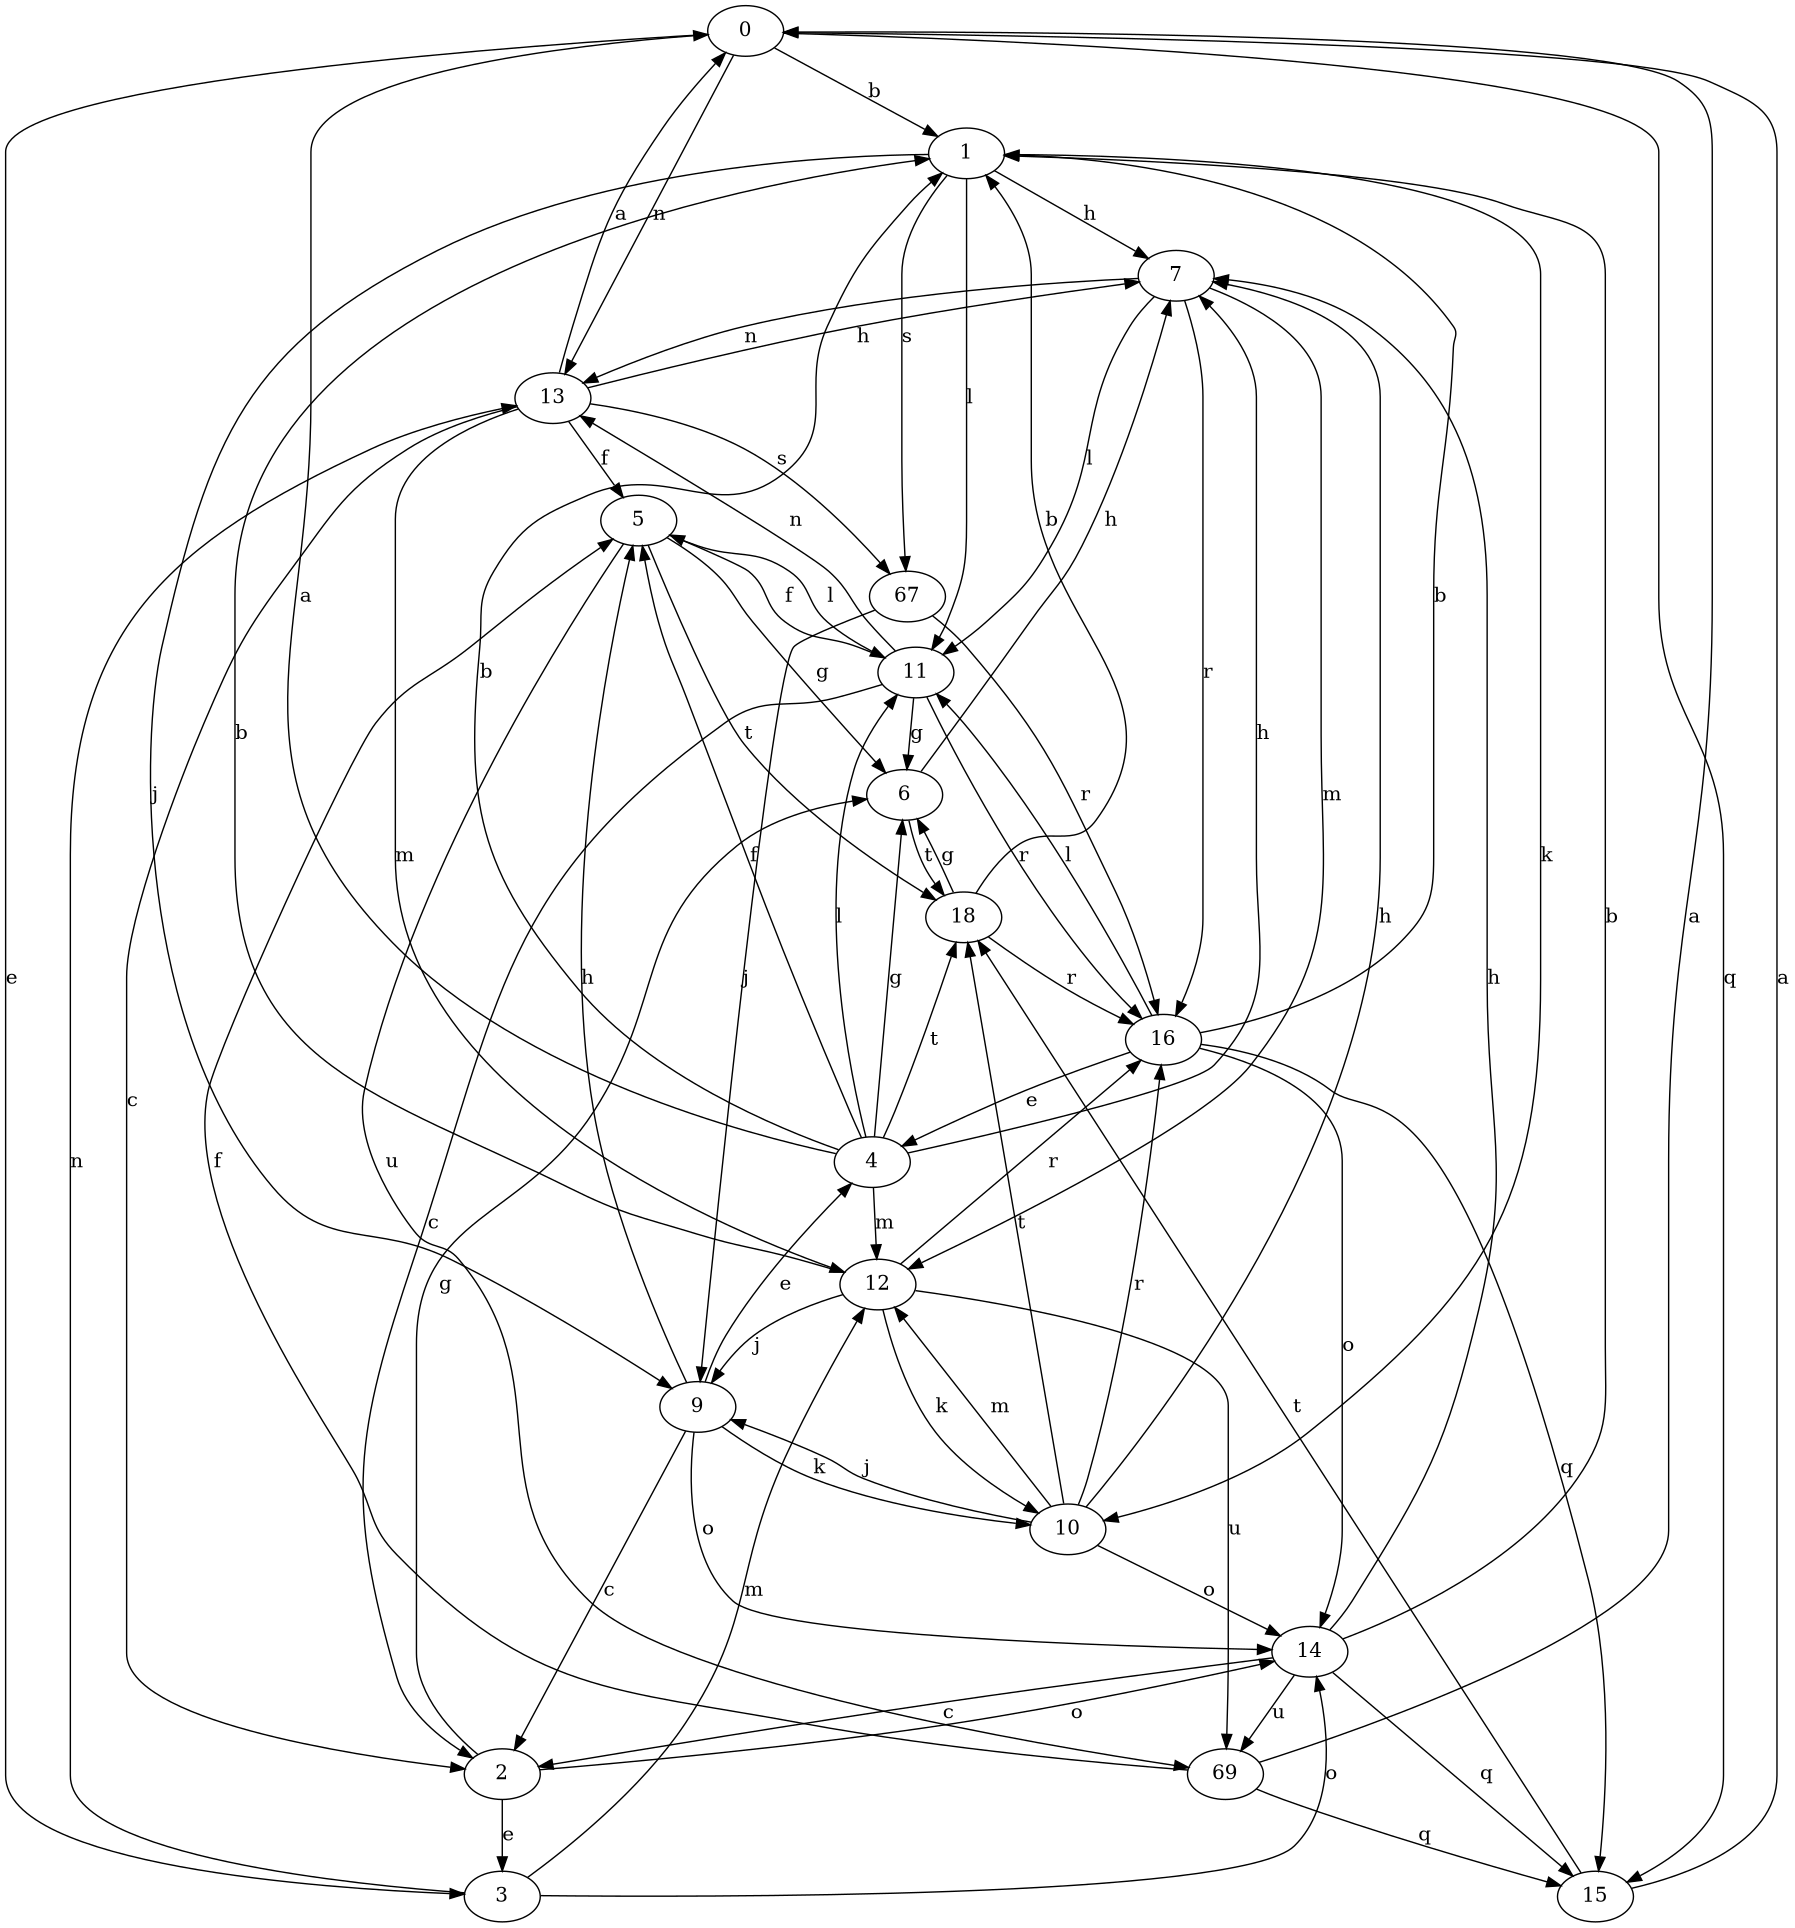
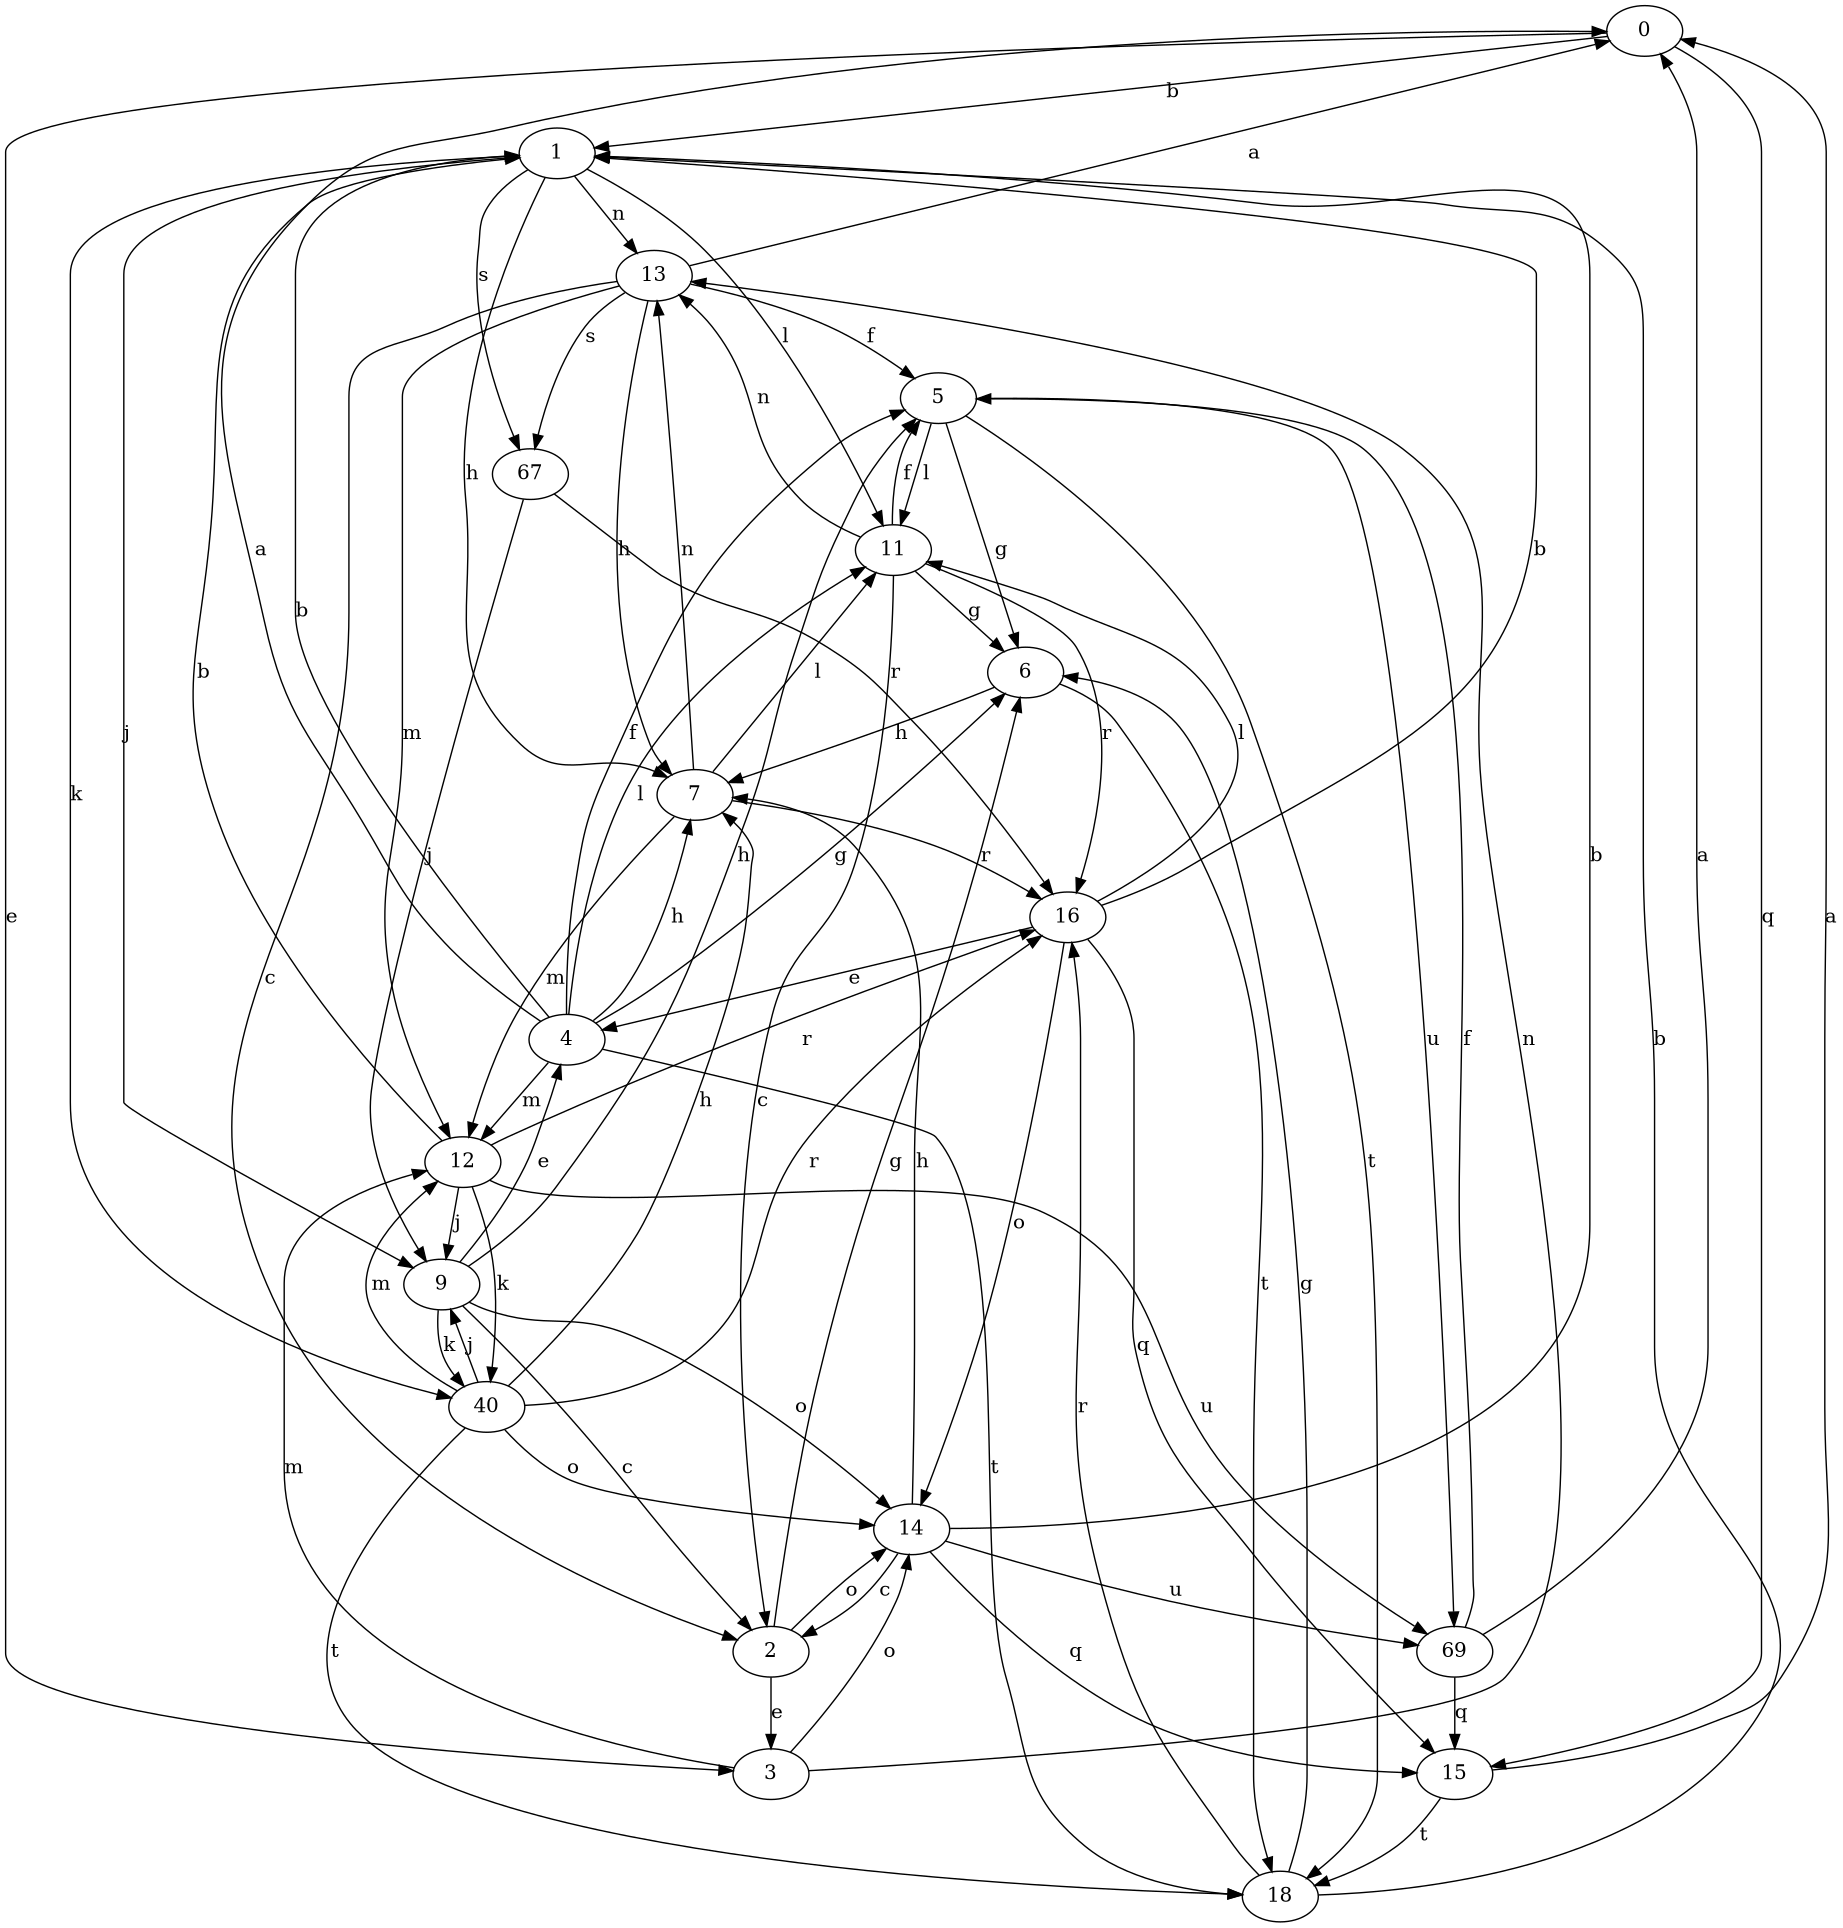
  strict digraph {
    0
    1
    3
    13
    15
    7
    9
-   10
+   10 [label=40]
    11
    n10 [label=67]
    14
    12
    2
    5
    18
    16
    4
    6
    n19 [label=69]
    0 -> 1 [label=b]
    0 -> 3 [label=e]
-   0 -> 13 [label=n]
+   1 -> 13 [label=n]
    0 -> 15 [label=q]
    1 -> 7 [label=h]
    1 -> 9 [label=j]
    1 -> 10 [label=k]
    1 -> 11 [label=l]
    1 -> n10 [label=s]
    3 -> 13 [label=n]
    3 -> 14 [label=o]
    3 -> 12 [label=m]
    13 -> 0 [label=a]
    13 -> 7 [label=h]
    13 -> n10 [label=s]
    13 -> 12 [label=m]
    13 -> 2 [label=c]
    13 -> 5 [label=f]
    15 -> 0 [label=a]
    15 -> 18 [label=t]
    7 -> 13 [label=n]
    7 -> 11 [label=l]
    7 -> 12 [label=m]
    7 -> 16 [label=r]
    9 -> 10 [label=k]
    9 -> 14 [label=o]
    9 -> 2 [label=c]
    9 -> 5 [label=h]
    9 -> 4 [label=e]
    10 -> 7 [label=h]
    10 -> 9 [label=j]
    10 -> 14 [label=o]
    10 -> 12 [label=m]
    10 -> 18 [label=t]
    10 -> 16 [label=r]
    11 -> 13 [label=n]
    11 -> 2 [label=c]
    11 -> 5 [label=f]
    11 -> 16 [label=r]
    11 -> 6 [label=g]
    n10 -> 9 [label=j]
    n10 -> 16 [label=r]
    14 -> 1 [label=b]
    14 -> 15 [label=q]
    14 -> 7 [label=h]
    14 -> 2 [label=c]
    14 -> n19 [label=u]
    12 -> 1 [label=b]
    12 -> 9 [label=j]
    12 -> 10 [label=k]
    12 -> 16 [label=r]
    12 -> n19 [label=u]
    2 -> 3 [label=e]
    2 -> 14 [label=o]
    2 -> 6 [label=g]
    5 -> 11 [label=l]
    5 -> 18 [label=t]
    5 -> 6 [label=g]
    5 -> n19 [label=u]
    18 -> 1 [label=b]
    18 -> 16 [label=r]
    18 -> 6 [label=g]
    16 -> 1 [label=b]
    16 -> 15 [label=q]
    16 -> 11 [label=l]
    16 -> 14 [label=o]
    16 -> 4 [label=e]
    4 -> 0 [label=a]
    4 -> 1 [label=b]
    4 -> 7 [label=h]
    4 -> 11 [label=l]
    4 -> 12 [label=m]
    4 -> 5 [label=f]
    4 -> 18 [label=t]
    4 -> 6 [label=g]
    6 -> 7 [label=h]
    6 -> 18 [label=t]
    n19 -> 0 [label=a]
    n19 -> 15 [label=q]
    n19 -> 5 [label=f]
  }
